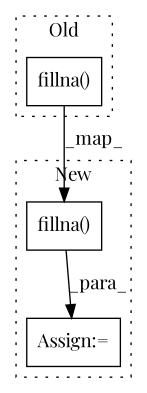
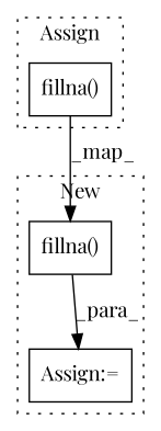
  digraph {
    fontname="Playfair Display"
    node [a=75 shape=box fontname="Playfair Display"]
    edge [fontname="Playfair Display"]
    n1 [l="24,1" label="fillna()" s="10351,10385"]
    n2 [a=68 l=3 label="Assign:=" s=10348]
    n3 [l="41,14" label="fillna()" s="8354,8421"]
    subgraph cluster_1 {
      label=New
      style=dotted
      n1
      n2
    }
    subgraph cluster_2 {
-     label=Old
+     label=Assign
      style=dotted
      n3
    }
    n1 -> n2 [label=_para_]
    n3 -> n1 [label=_map_]
  }
